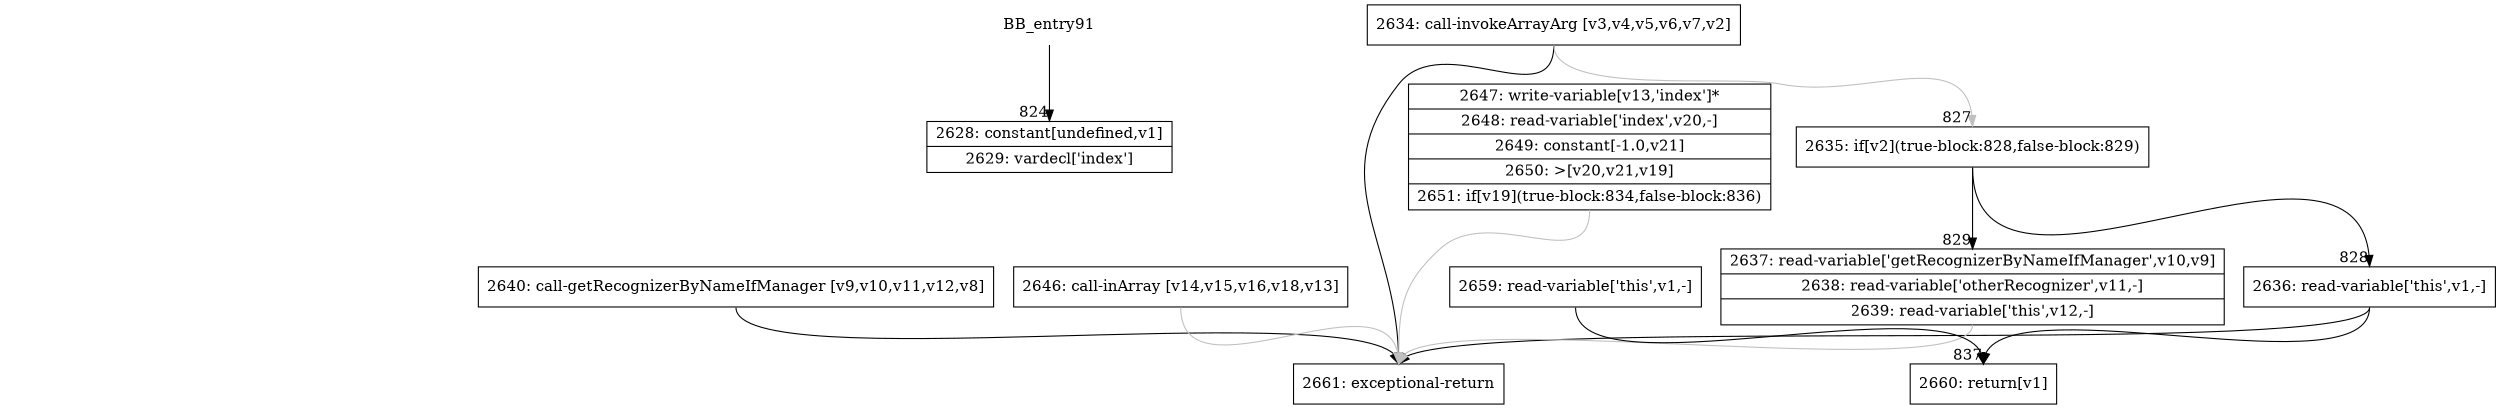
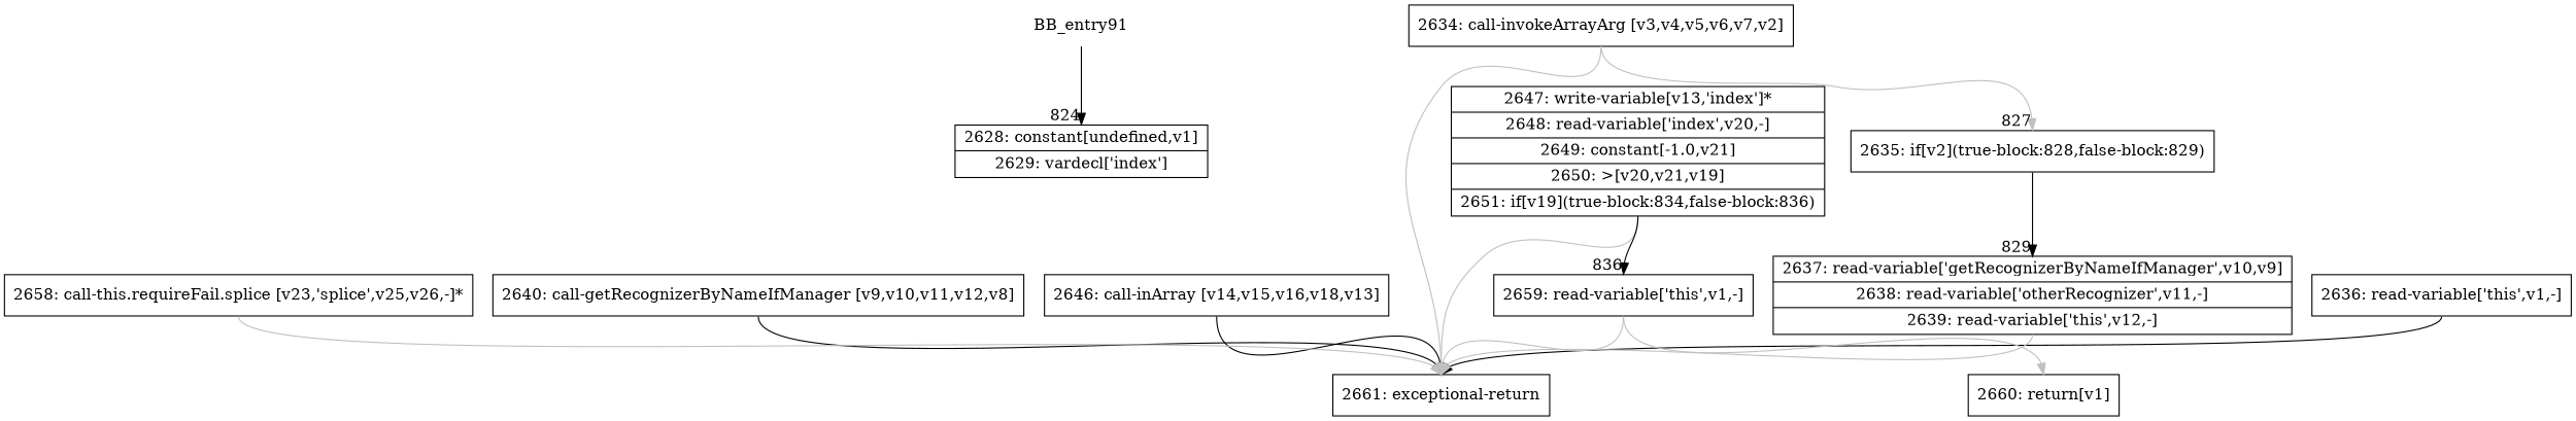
  digraph {
    rankdir=TD
    node [shape=record]
    edge [headport=n tailport=s color=gray]
    n1 [label=BB_entry91 shape=none]
    n2 [label="{2628: constant[undefined,v1]|2629: vardecl['index']}"]
    n3 [label="{2634: call-invokeArrayArg [v3,v4,v5,v6,v7,v2]}"]
    n4 [label="{2661: exceptional-return}"]
    n5 [label="{2635: if[v2](true-block:828,false-block:829)}"]
    n6 [label="{2636: read-variable['this',v1,-]}"]
    n7 [label="{2637: read-variable['getRecognizerByNameIfManager',v10,v9]|2638: read-variable['otherRecognizer',v11,-]|2639: read-variable['this',v12,-]}"]
    n8 [label="{2660: return[v1]}"]
    n9 [label="{2640: call-getRecognizerByNameIfManager [v9,v10,v11,v12,v8]}"]
    n10 [label="{2646: call-inArray [v14,v15,v16,v18,v13]}"]
    n11 [label="{2647: write-variable[v13,'index']*|2648: read-variable['index',v20,-]|2649: constant[-1.0,v21]|2650: \>[v20,v21,v19]|2651: if[v19](true-block:834,false-block:836)}"]
    n12 [label="{2659: read-variable['this',v1,-]}"]
+   n13 [label="{2658: call-this.requireFail.splice [v23,'splice',v25,v26,-]*}"]
    n1 -> n2 [headlabel="    824" color=""]
-   n3 -> n4 [color=black]
+   n3 -> n4
    n3 -> n5 [headlabel="      827"]
-   n5 -> n6 [headlabel="      828" color=""]
    n5 -> n7 [headlabel="      829" color=""]
    n6 -> n4 [color=black]
-   n6 -> n8 [headlabel="      837" color=""]
    n7 -> n4
    n9 -> n4 [color=black]
-   n10 -> n4
+   n10 -> n4 [color=black]
    n11 -> n4
-   n12 -> n8 [color=""]
+   n11 -> n12 [headlabel="      836" color=""]
+   n12 -> n4
+   n12 -> n8
+   n13 -> n4
  }
